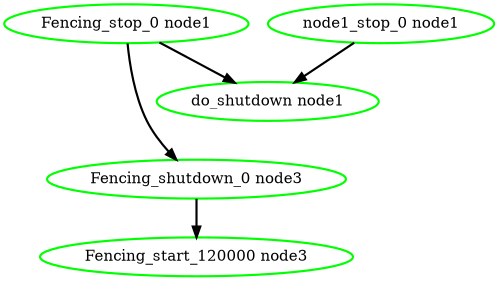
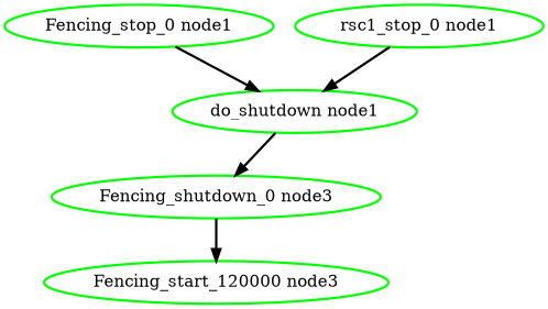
  digraph {
    node [color=green fontcolor=black style=bold]
    edge [style=bold]
    n1 [label="Fencing_start_120000 node3"]
    n2 [label="Fencing_shutdown_0 node3"]
    "Fencing_stop_0 node1"
    "do_shutdown node1"
-   "rsc1_stop_0 node1" [label="node1_stop_0 node1"]
+   "rsc1_stop_0 node1"
    n2 -> n1
-   "Fencing_stop_0 node1" -> n2
+   "do_shutdown node1" -> n2
    "Fencing_stop_0 node1" -> "do_shutdown node1"
    "rsc1_stop_0 node1" -> "do_shutdown node1"
  }
